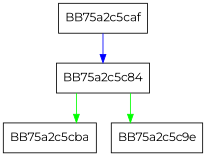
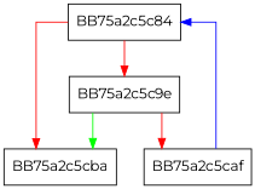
  digraph {
    fontname=Montserrat
    splines=ortho
    node [fontname=Montserrat shape=box]
    edge [color=green fontname=Montserrat]
    BB75a2c5c84
    BB75a2c5cba
    BB75a2c5c9e
    BB75a2c5caf
-   BB75a2c5c84 -> BB75a2c5cba
-   BB75a2c5c84 -> BB75a2c5c9e
+   BB75a2c5c84 -> BB75a2c5cba [color=red]
+   BB75a2c5c84 -> BB75a2c5c9e [color=red]
+   BB75a2c5c9e -> BB75a2c5cba
+   BB75a2c5c9e -> BB75a2c5caf [color=red]
    BB75a2c5caf -> BB75a2c5c84 [color=blue]
  }
